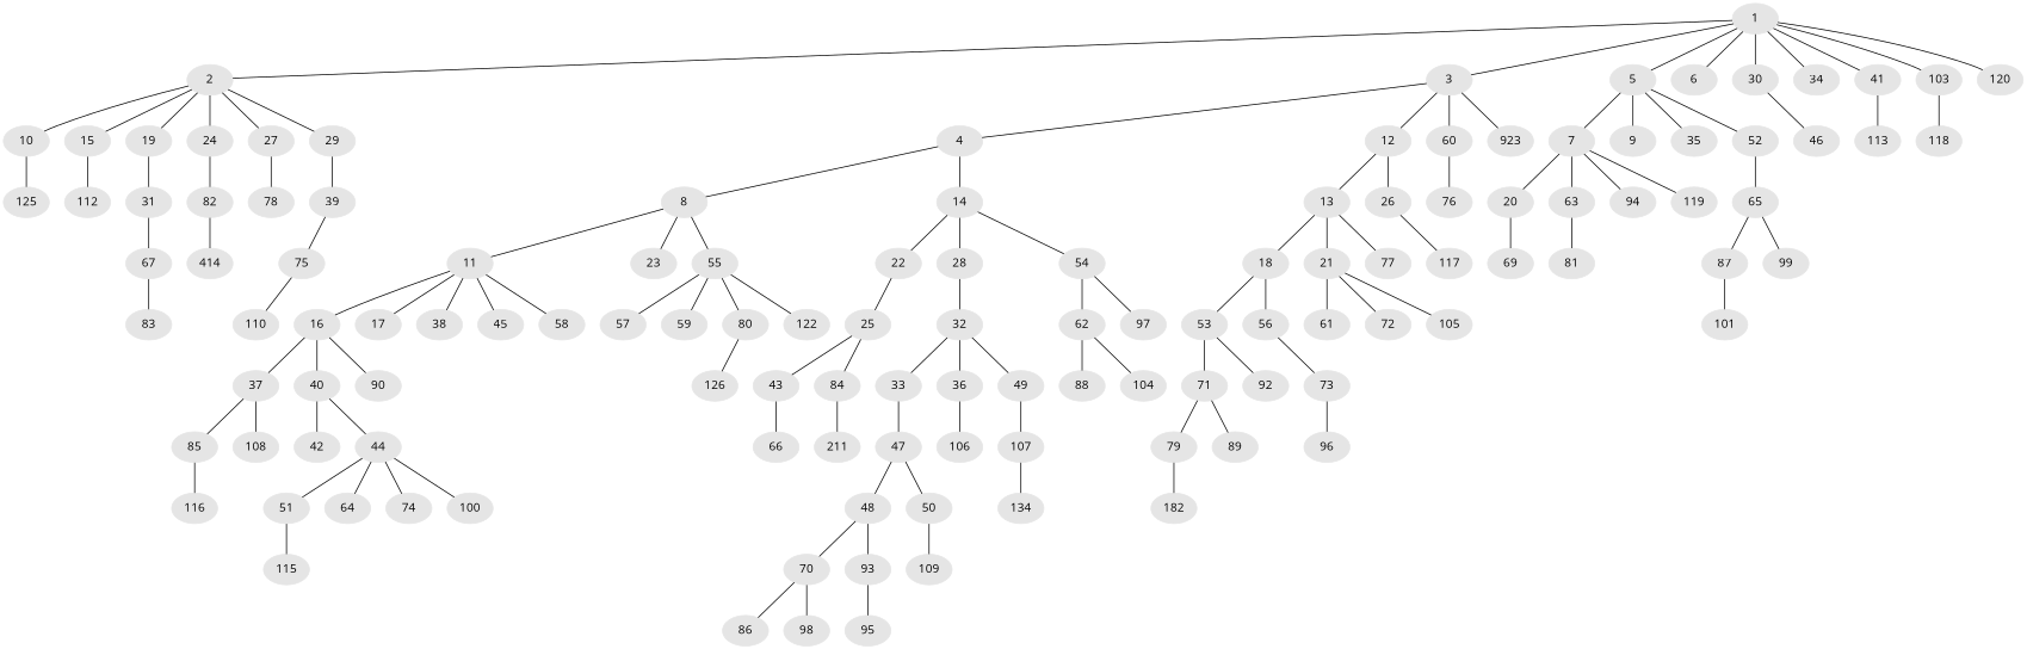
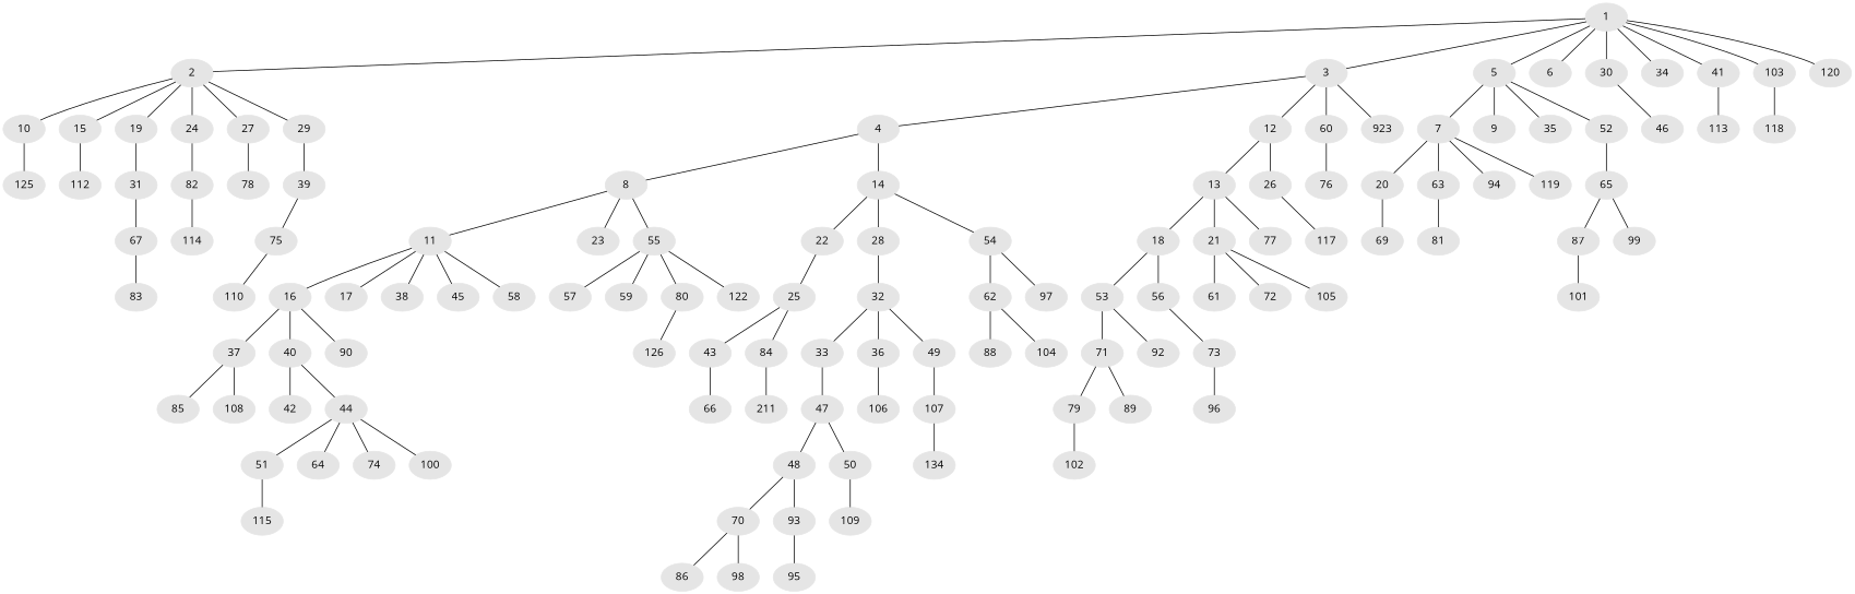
  graph {
    fontname="Open Sans"
    node [color=gray90 fontname="Open Sans" style=filled]
    edge [fontname="Open Sans"]
    1
    2
    3
    5
    6
    30
    34
    41
    103
    120
    10
    15
    19
    24
    27
    29
    4
    12
    60
    n20 [label=923]
    7
    9
    35
    52
    46
    113
    118
    125
    112
    31
    82
    78
    39
    8
    14
    13
    26
    76
    11
    23
    55
    22
    28
    54
    20
    63
    94
    119
    65
    69
    81
    16
    17
    38
    45
    58
    57
    59
    80
    122
    37
    40
    90
    18
    21
    77
    117
    53
    56
    61
    72
    105
    25
    32
    62
    97
    85
    108
    42
    44
    71
    92
    73
    67
    43
    84
-   114 [label=414]
+   114
    66
    n89 [label=211]
    33
    36
    49
    75
    83
    47
    106
    107
    48
    50
-   116
    110
    51
    64
    74
    100
    115
    70
    93
    109
    86
    98
    95
    n113 [label=134]
    87
    99
    79
    89
    88
    104
    126
    96
    101
-   102 [label=182]
+   102
    1 -- 2
    1 -- 3
    1 -- 5
    1 -- 6
    1 -- 30
    1 -- 34
    1 -- 41
    1 -- 103
    1 -- 120
    2 -- 10
    2 -- 15
    2 -- 19
    2 -- 24
    2 -- 27
    2 -- 29
    3 -- 4
    3 -- 12
    3 -- 60
    3 -- n20
    5 -- 7
    5 -- 9
    5 -- 35
    5 -- 52
    30 -- 46
    41 -- 113
    103 -- 118
    10 -- 125
    15 -- 112
    19 -- 31
    24 -- 82
    27 -- 78
    29 -- 39
    4 -- 8
    4 -- 14
    12 -- 13
    12 -- 26
    60 -- 76
    7 -- 20
    7 -- 63
    7 -- 94
    7 -- 119
    52 -- 65
    31 -- 67
    82 -- 114
    39 -- 75
    8 -- 11
    8 -- 23
    8 -- 55
    14 -- 22
    14 -- 28
    14 -- 54
    13 -- 18
    13 -- 21
    13 -- 77
    26 -- 117
    11 -- 16
    11 -- 17
    11 -- 38
    11 -- 45
    11 -- 58
    55 -- 57
    55 -- 59
    55 -- 80
    55 -- 122
    22 -- 25
    28 -- 32
    54 -- 62
    54 -- 97
    20 -- 69
    63 -- 81
    65 -- 87
    65 -- 99
    16 -- 37
    16 -- 40
    16 -- 90
    80 -- 126
    37 -- 85
    37 -- 108
    40 -- 42
    40 -- 44
    18 -- 53
    18 -- 56
    21 -- 61
    21 -- 72
    21 -- 105
    53 -- 71
    53 -- 92
    56 -- 73
    25 -- 43
    25 -- 84
    32 -- 33
    32 -- 36
    32 -- 49
    62 -- 88
    62 -- 104
-   85 -- 116
    44 -- 51
    44 -- 64
    44 -- 74
    44 -- 100
    71 -- 79
    71 -- 89
    73 -- 96
    67 -- 83
    43 -- 66
    84 -- n89
    33 -- 47
    36 -- 106
    49 -- 107
    75 -- 110
    47 -- 48
    47 -- 50
    107 -- n113
    48 -- 70
    48 -- 93
    50 -- 109
    51 -- 115
    70 -- 86
    70 -- 98
    93 -- 95
    87 -- 101
    79 -- 102
  }
